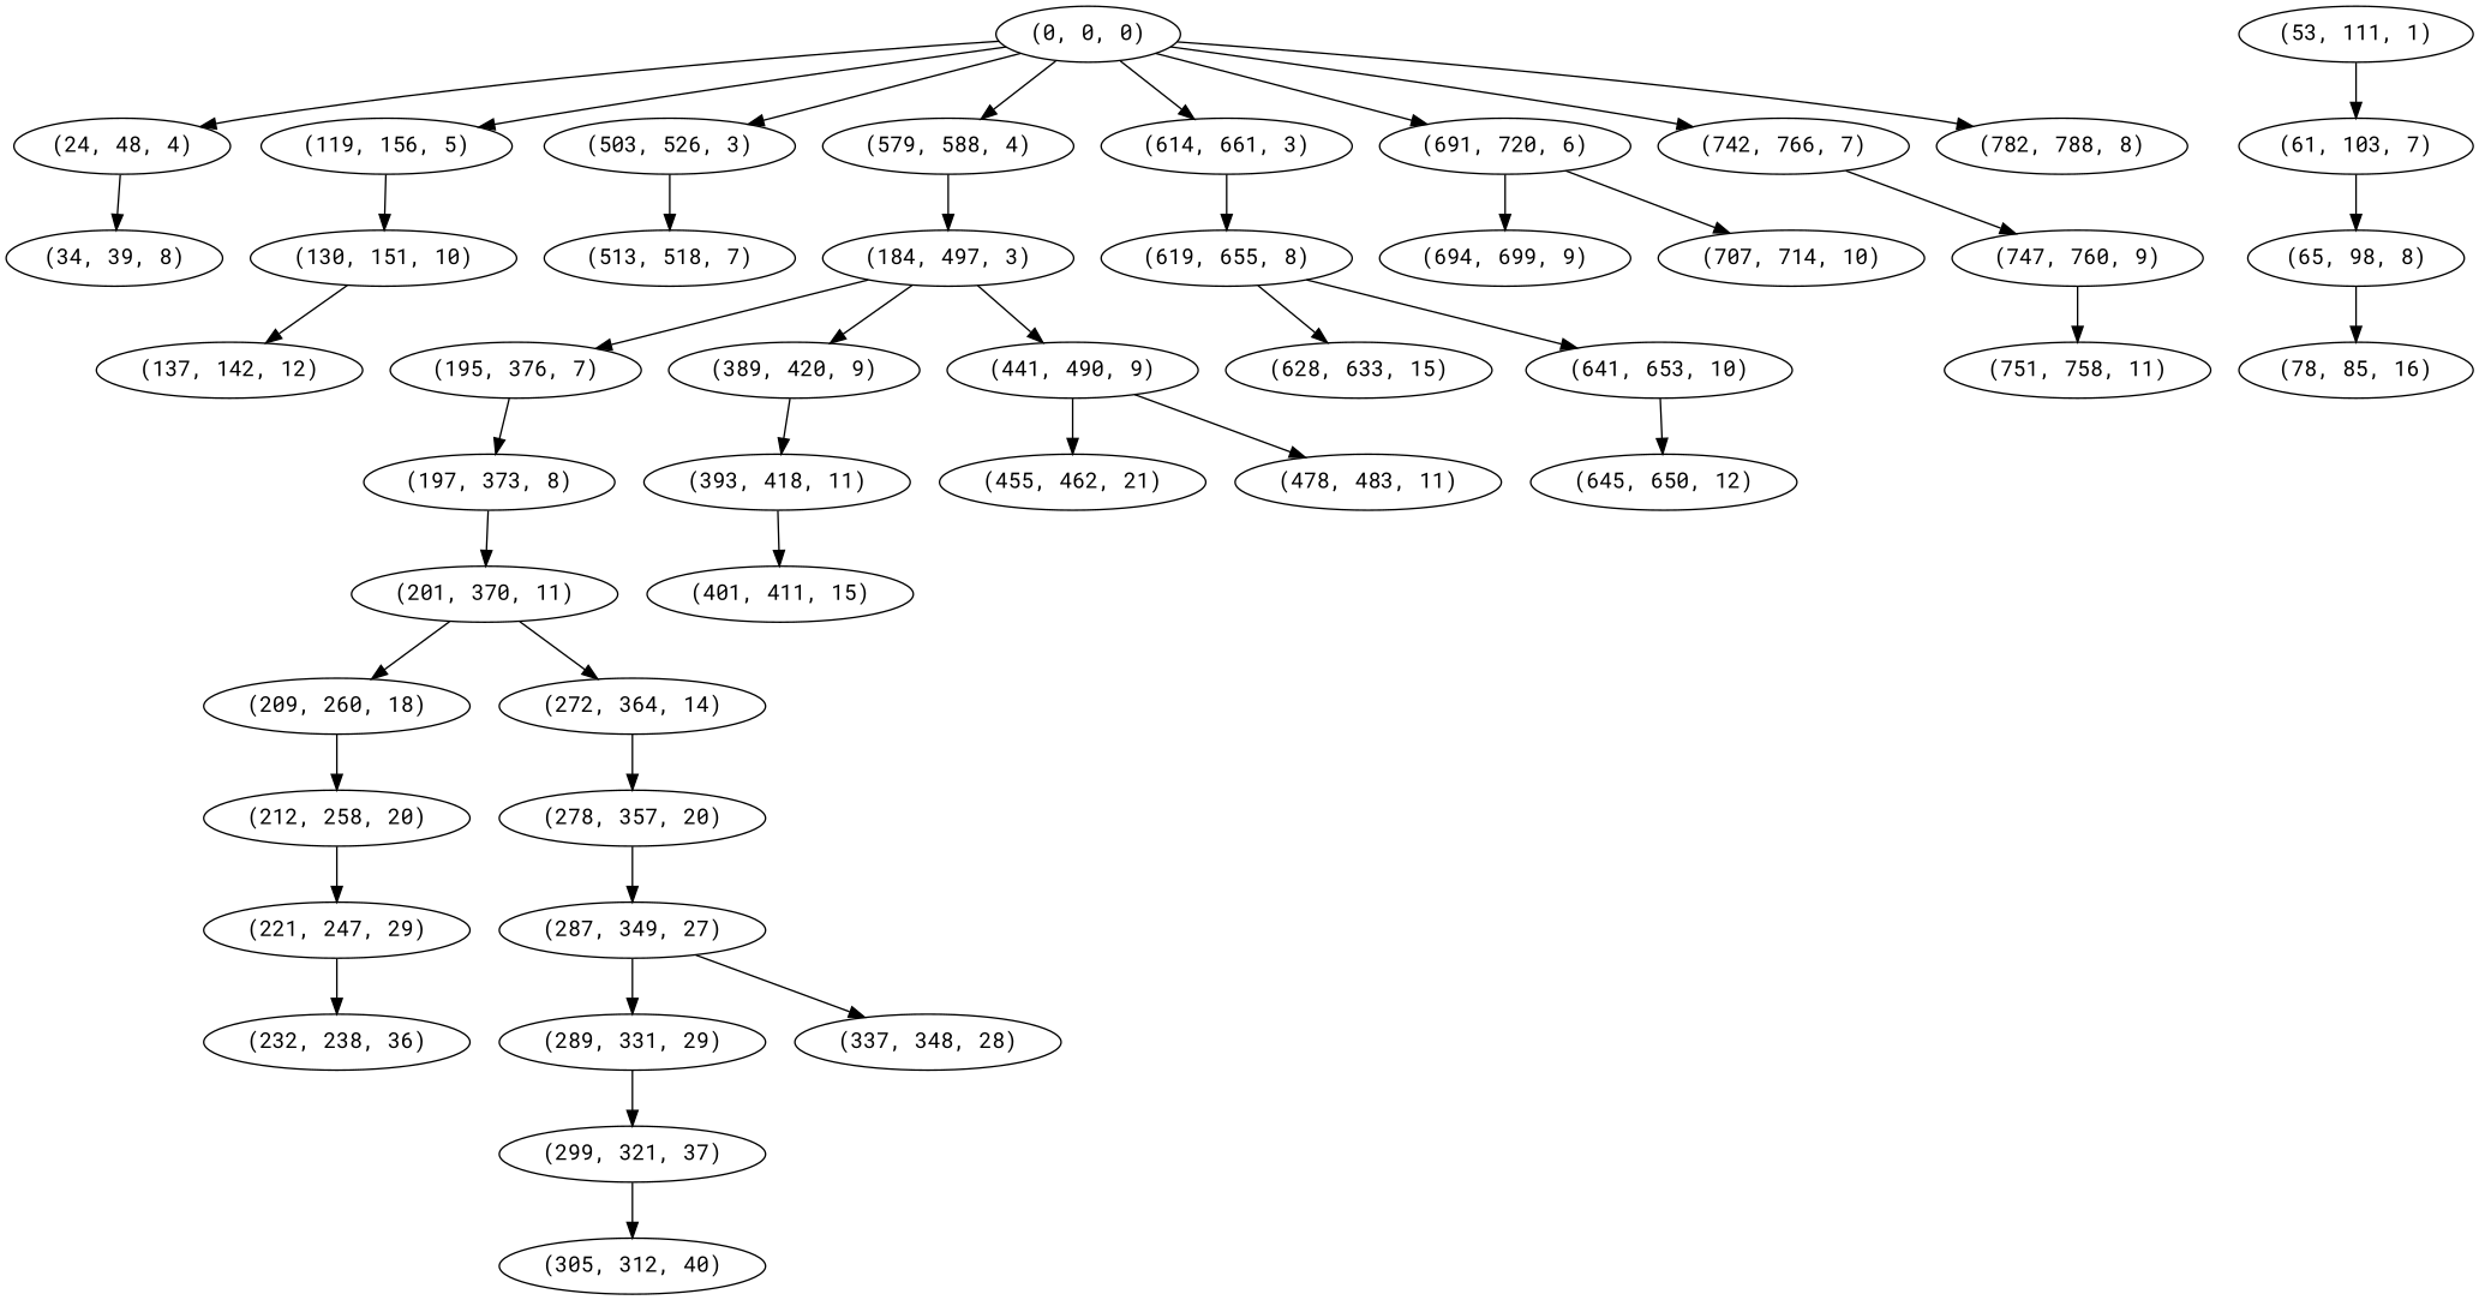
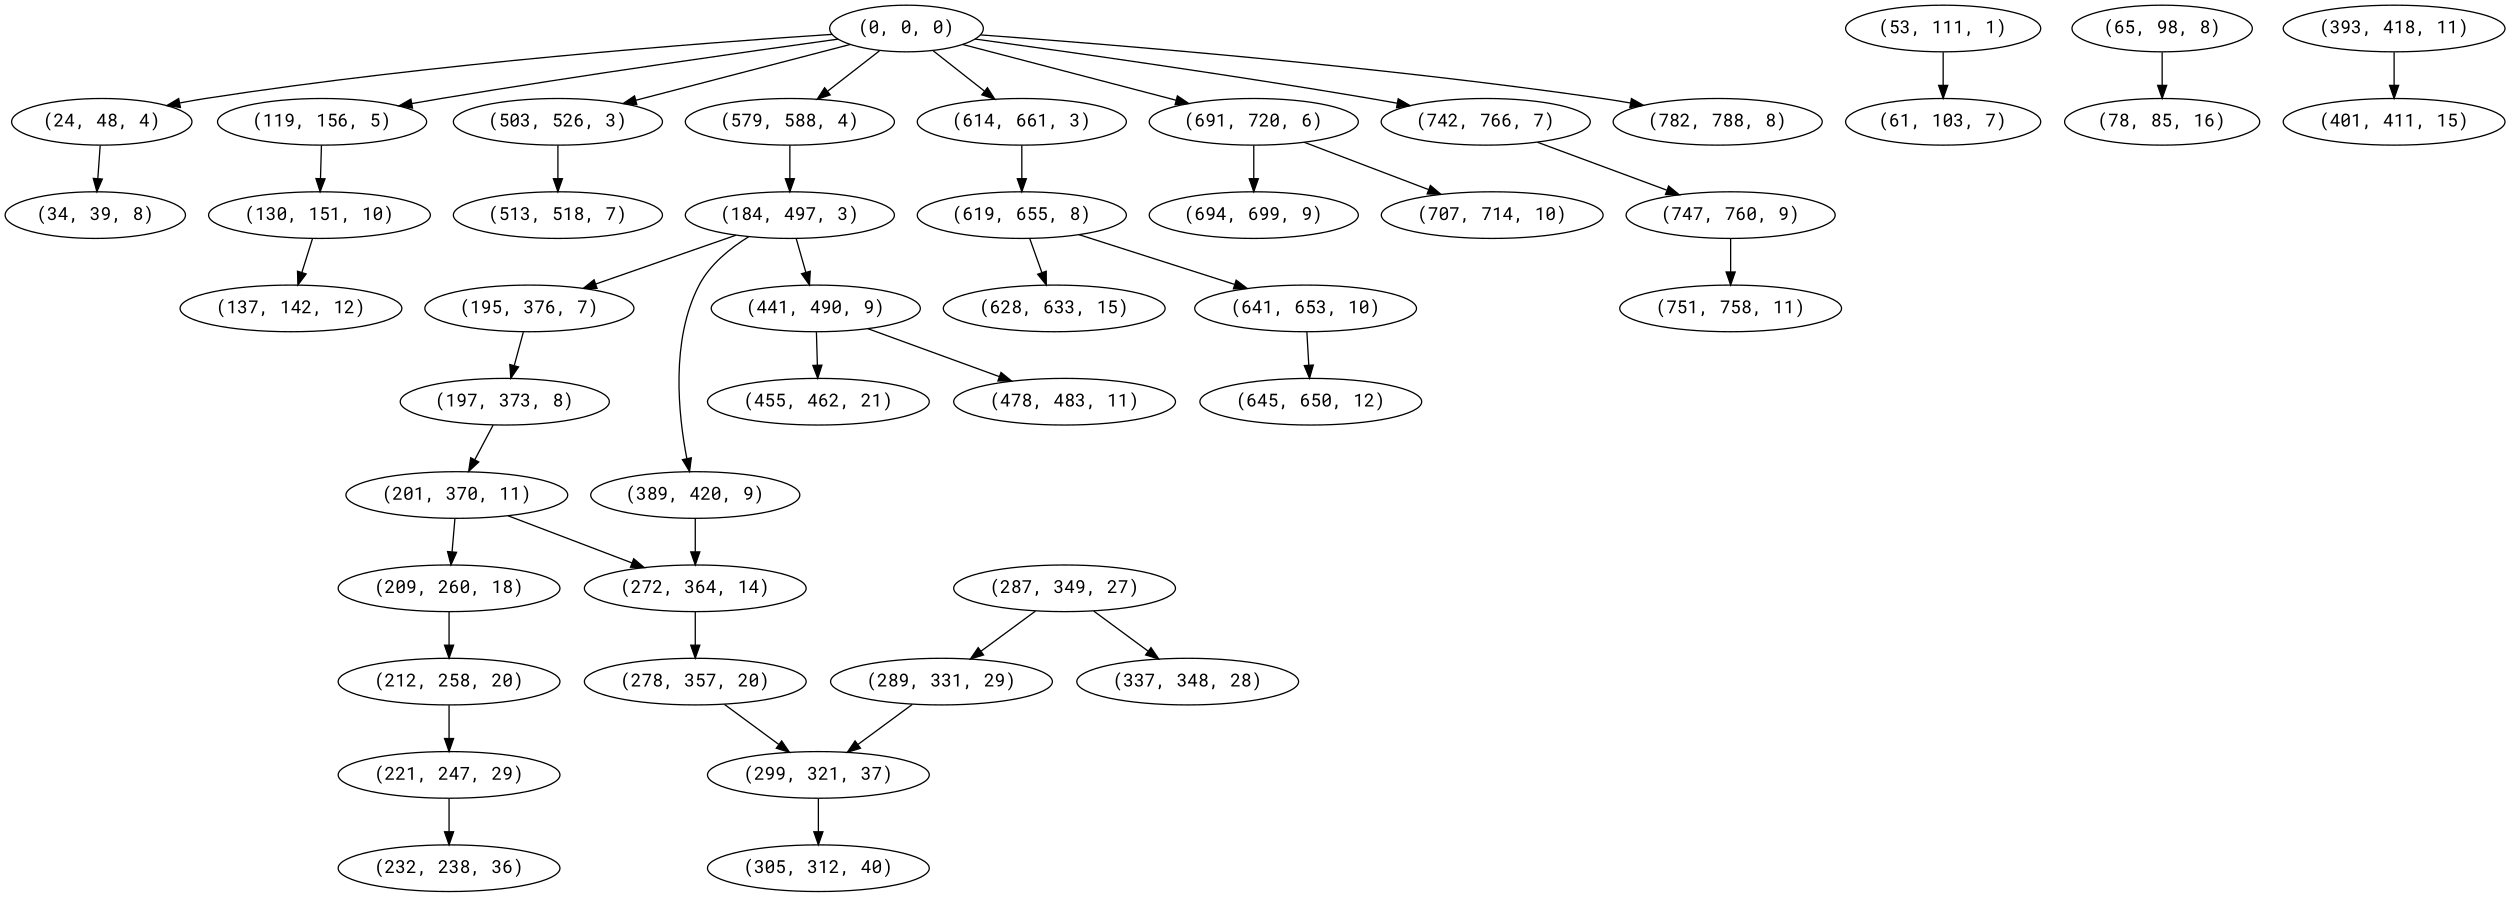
  digraph {
    fontname="Roboto Mono"
    node [fontname="Roboto Mono"]
    edge [fontname="Roboto Mono"]
    "(0, 0, 0)"
    "(24, 48, 4)"
    "(119, 156, 5)"
    "(503, 526, 3)"
    "(579, 588, 4)"
    "(614, 661, 3)"
    "(691, 720, 6)"
    "(742, 766, 7)"
    "(782, 788, 8)"
    "(34, 39, 8)"
    "(53, 111, 1)"
    "(61, 103, 7)"
    "(130, 151, 10)"
    "(184, 497, 3)"
    "(195, 376, 7)"
    "(389, 420, 9)"
    "(441, 490, 9)"
    "(513, 518, 7)"
    "(619, 655, 8)"
    "(694, 699, 9)"
    "(707, 714, 10)"
    "(747, 760, 9)"
    "(65, 98, 8)"
    "(78, 85, 16)"
    "(137, 142, 12)"
    "(197, 373, 8)"
    n27 [label="(393, 418, 11)"]
    "(455, 462, 21)"
    "(478, 483, 11)"
    "(201, 370, 11)"
    "(209, 260, 18)"
    "(272, 364, 14)"
    "(212, 258, 20)"
    "(278, 357, 20)"
    "(221, 247, 29)"
    "(232, 238, 36)"
    "(287, 349, 27)"
    "(289, 331, 29)"
    "(337, 348, 28)"
    "(299, 321, 37)"
    "(305, 312, 40)"
    "(401, 411, 15)"
    "(628, 633, 15)"
    n44 [label="(641, 653, 10)"]
    "(645, 650, 12)"
    "(751, 758, 11)"
    "(0, 0, 0)" -> "(24, 48, 4)"
    "(0, 0, 0)" -> "(119, 156, 5)"
    "(0, 0, 0)" -> "(503, 526, 3)"
    "(0, 0, 0)" -> "(579, 588, 4)"
    "(0, 0, 0)" -> "(614, 661, 3)"
    "(0, 0, 0)" -> "(691, 720, 6)"
    "(0, 0, 0)" -> "(742, 766, 7)"
    "(0, 0, 0)" -> "(782, 788, 8)"
    "(24, 48, 4)" -> "(34, 39, 8)"
    "(119, 156, 5)" -> "(130, 151, 10)"
    "(503, 526, 3)" -> "(513, 518, 7)"
    "(579, 588, 4)" -> "(184, 497, 3)"
    "(614, 661, 3)" -> "(619, 655, 8)"
    "(691, 720, 6)" -> "(694, 699, 9)"
    "(691, 720, 6)" -> "(707, 714, 10)"
    "(742, 766, 7)" -> "(747, 760, 9)"
    "(53, 111, 1)" -> "(61, 103, 7)"
-   "(61, 103, 7)" -> "(65, 98, 8)"
    "(130, 151, 10)" -> "(137, 142, 12)"
    "(184, 497, 3)" -> "(195, 376, 7)"
    "(184, 497, 3)" -> "(389, 420, 9)"
    "(184, 497, 3)" -> "(441, 490, 9)"
    "(195, 376, 7)" -> "(197, 373, 8)"
-   "(389, 420, 9)" -> n27
+   "(389, 420, 9)" -> "(272, 364, 14)"
    "(441, 490, 9)" -> "(455, 462, 21)"
    "(441, 490, 9)" -> "(478, 483, 11)"
    "(619, 655, 8)" -> "(628, 633, 15)"
    "(619, 655, 8)" -> n44
    "(747, 760, 9)" -> "(751, 758, 11)"
    "(65, 98, 8)" -> "(78, 85, 16)"
    "(197, 373, 8)" -> "(201, 370, 11)"
    n27 -> "(401, 411, 15)"
    "(201, 370, 11)" -> "(209, 260, 18)"
    "(201, 370, 11)" -> "(272, 364, 14)"
    "(209, 260, 18)" -> "(212, 258, 20)"
    "(272, 364, 14)" -> "(278, 357, 20)"
    "(212, 258, 20)" -> "(221, 247, 29)"
-   "(278, 357, 20)" -> "(287, 349, 27)"
+   "(278, 357, 20)" -> "(299, 321, 37)"
    "(221, 247, 29)" -> "(232, 238, 36)"
    "(287, 349, 27)" -> "(289, 331, 29)"
    "(287, 349, 27)" -> "(337, 348, 28)"
    "(289, 331, 29)" -> "(299, 321, 37)"
    "(299, 321, 37)" -> "(305, 312, 40)"
    n44 -> "(645, 650, 12)"
  }
